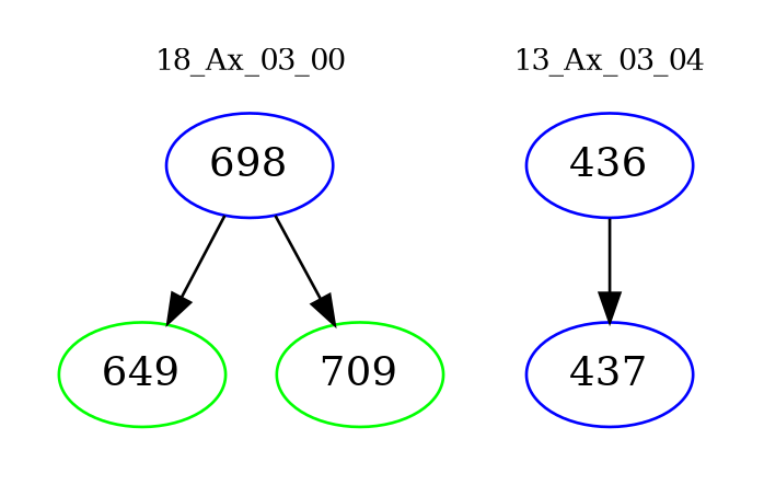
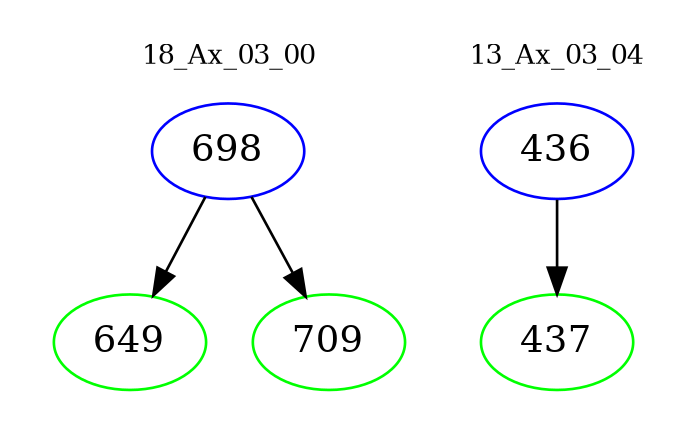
  digraph {
    node [color=green]
    edge [color=black]
    n1 [color=blue label=698]
    n2 [label=649]
    n3 [label=709]
    n4 [color=blue label=436]
-   n5 [color=blue label=437]
+   n5 [label=437]
    subgraph cluster_1 {
      color=white
      fontsize=10
      label="18_Ax_03_00"
      n1
      n2
      n3
    }
    subgraph cluster_2 {
      color=white
      fontsize=10
      label="13_Ax_03_04"
      n4
      n5
    }
    n1 -> n2
    n1 -> n3
    n4 -> n5
  }
